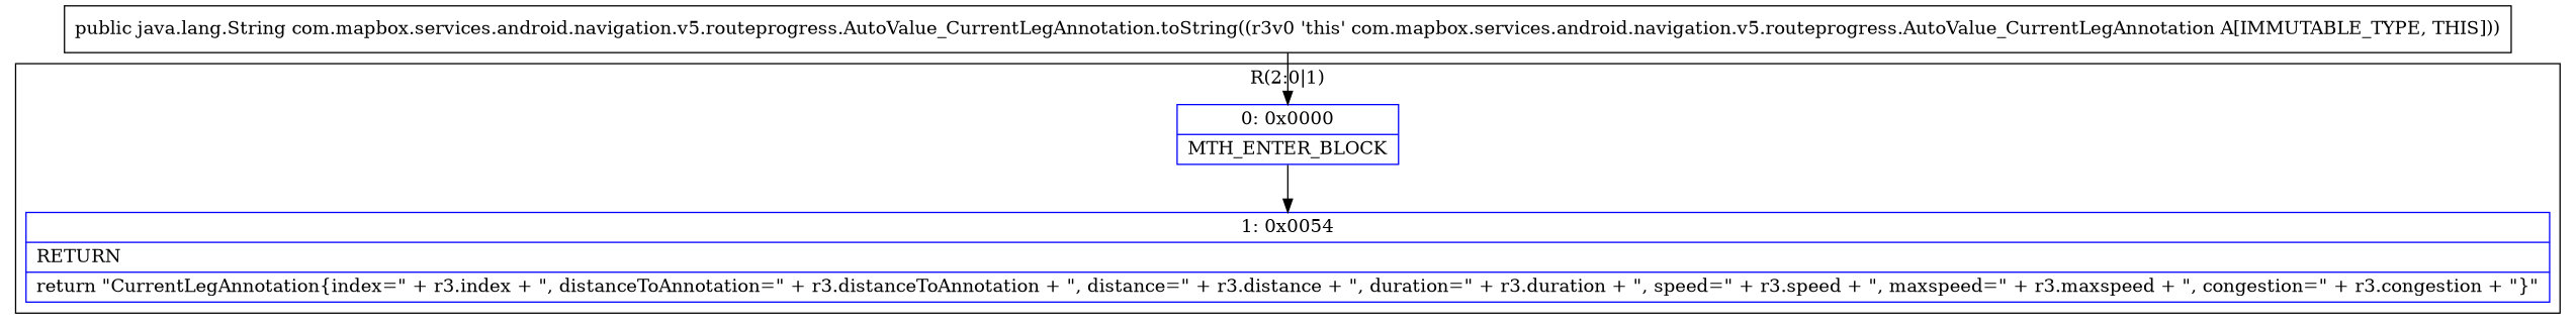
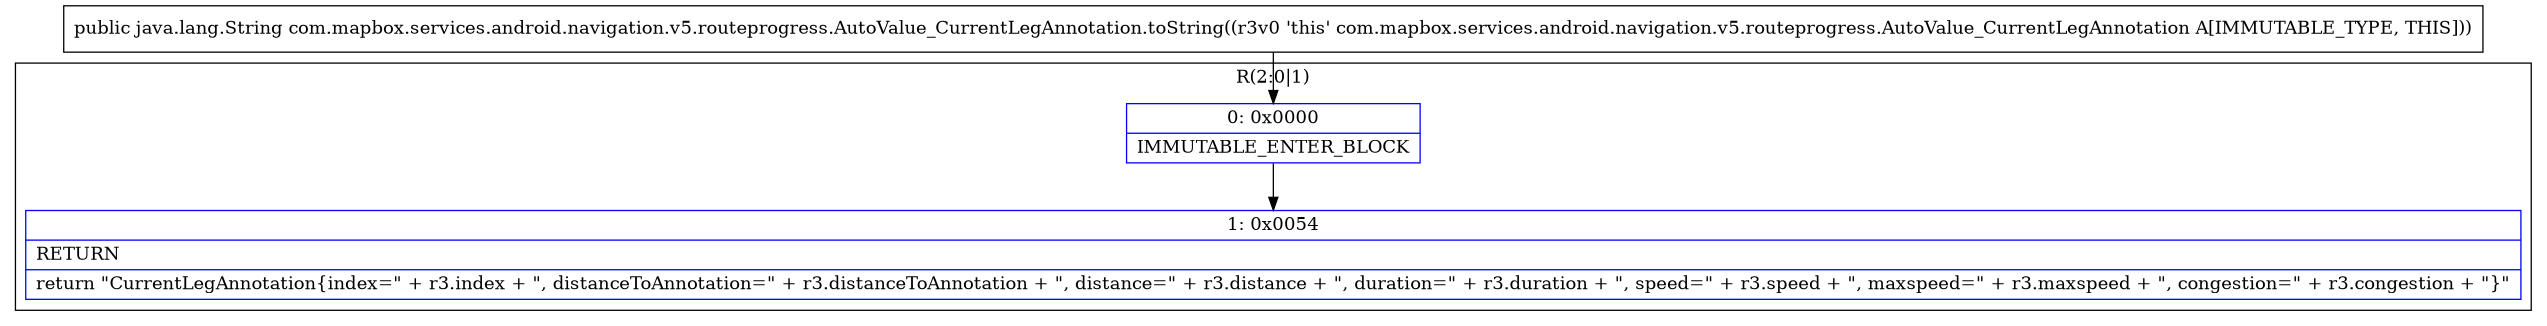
  digraph {
    node [color=blue shape=record]
-   n1 [label="{0\:\ 0x0000|MTH_ENTER_BLOCK\l}"]
+   n1 [label="{0\:\ 0x0000|IMMUTABLE_ENTER_BLOCK\l}"]
    n2 [label="{1\:\ 0x0054|RETURN\l|return \"CurrentLegAnnotation\{index=\" + r3.index + \", distanceToAnnotation=\" + r3.distanceToAnnotation + \", distance=\" + r3.distance + \", duration=\" + r3.duration + \", speed=\" + r3.speed + \", maxspeed=\" + r3.maxspeed + \", congestion=\" + r3.congestion + \"\}\"\l}"]
    n3 [label="{public java.lang.String com.mapbox.services.android.navigation.v5.routeprogress.AutoValue_CurrentLegAnnotation.toString((r3v0 'this' com.mapbox.services.android.navigation.v5.routeprogress.AutoValue_CurrentLegAnnotation A[IMMUTABLE_TYPE, THIS])) }" color=""]
    subgraph cluster_1 {
      label="R(2:0|1)"
      n1
      n2
    }
    n1 -> n2
    n3 -> n1
  }
